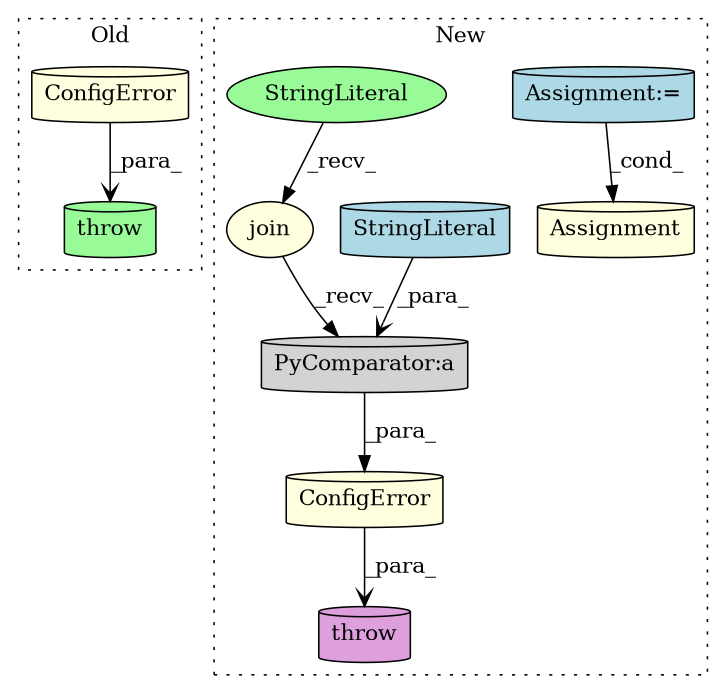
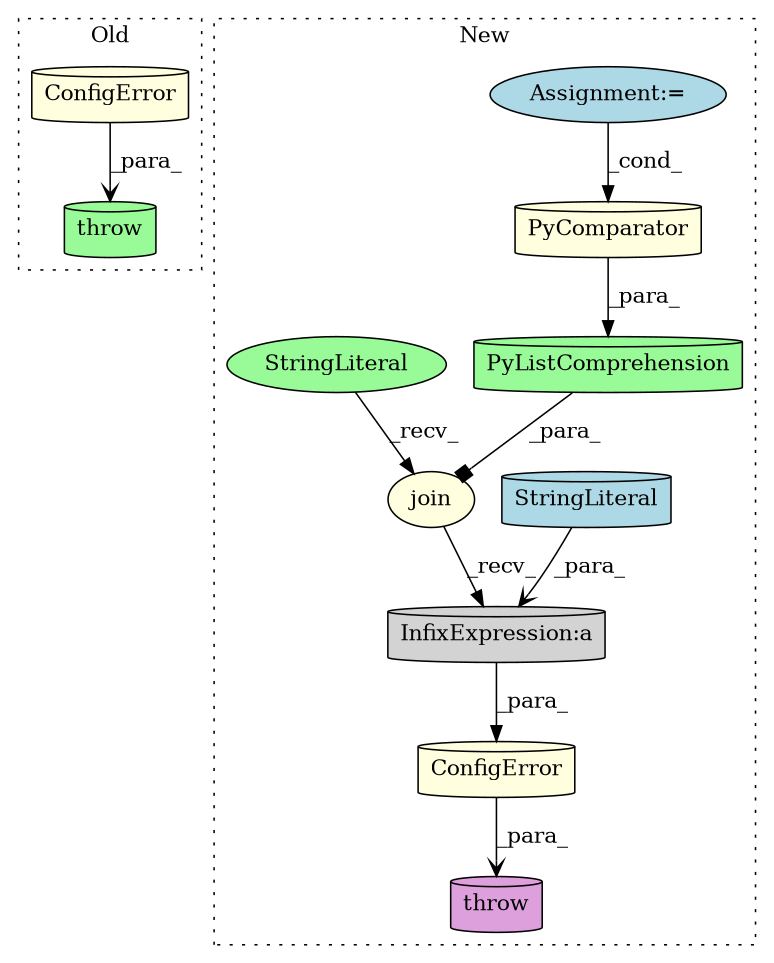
  digraph {
    node [a=32 fillcolor=lightyellow l=6 s=47805 shape=cylinder style=filled]
    edge [arrowhead=normal]
    n1 [l="12,1" label=ConfigError s="47930,48134"]
    n2 [a=53 fillcolor=palegreen label=throw s=47924]
-   n4 [a=113 l=33 label=Assignment]
-   n5 [a=7 fillcolor=lightblue l=33 label="Assignment:="]
+   n3 [a=109 fillcolor=palegreen l=124 label=PyListComprehension s=47722]
+   n4 [a=113 l=33 label=PyComparator]
+   n5 [a=7 fillcolor=lightblue l=33 label="Assignment:=" shape=ellipse]
    n6 [l="12,2" label=ConfigError s="47509,47841"]
-   n7 [a=27 fillcolor=lightgrey l=10 label="PyComparator:a" s=47659]
+   n7 [a=27 fillcolor=lightgrey l=10 label="InfixExpression:a" s=47659]
    n8 [a=45 fillcolor=lightblue l=138 label=StringLiteral s=47521]
    n9 [a=53 fillcolor=plum label=throw s=47503]
    n10 [l="18,-5" label=join s="47704,47846" shape=ellipse]
    n11 [a=45 fillcolor=palegreen l=4 label=StringLiteral s=47699 shape=ellipse]
    subgraph cluster_1 {
      label=Old
      style=dotted
      n1
      n2
    }
    subgraph cluster_2 {
      label=New
      style=dotted
+     n3
      n4
      n5
      n6
      n7
      n8
      n9
      n10
      n11
    }
    n1 -> n2 [arrowhead=vee label=_para_]
+   n3 -> n10 [arrowhead=box label=_para_]
+   n4 -> n3 [label=_para_]
    n5 -> n4 [label=_cond_]
    n6 -> n9 [arrowhead=vee label=_para_]
    n7 -> n6 [label=_para_]
    n8 -> n7 [arrowhead=vee label=_para_]
    n10 -> n7 [label=_recv_]
    n11 -> n10 [label=_recv_]
  }
